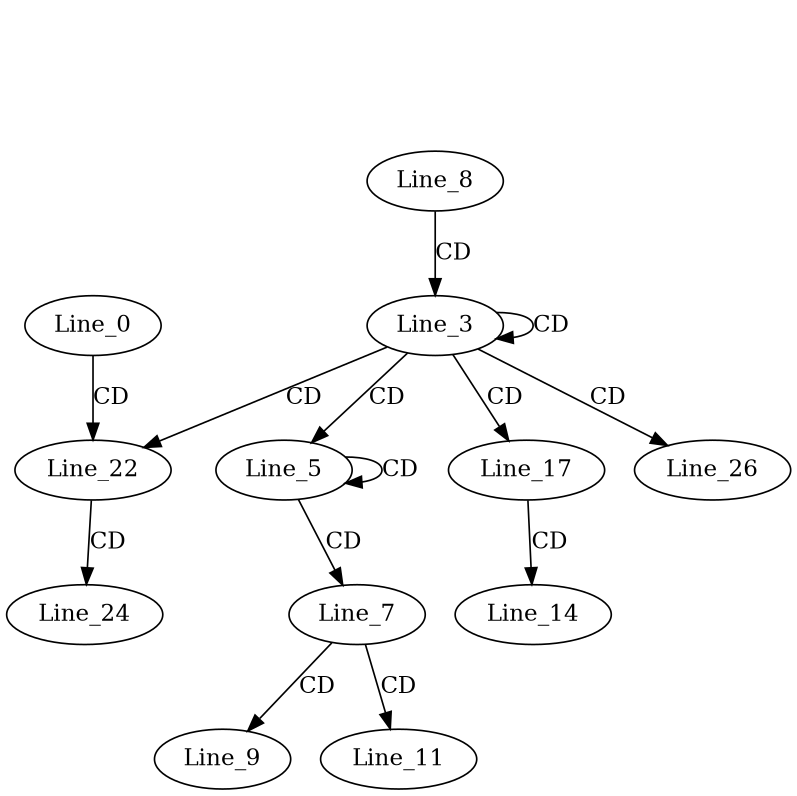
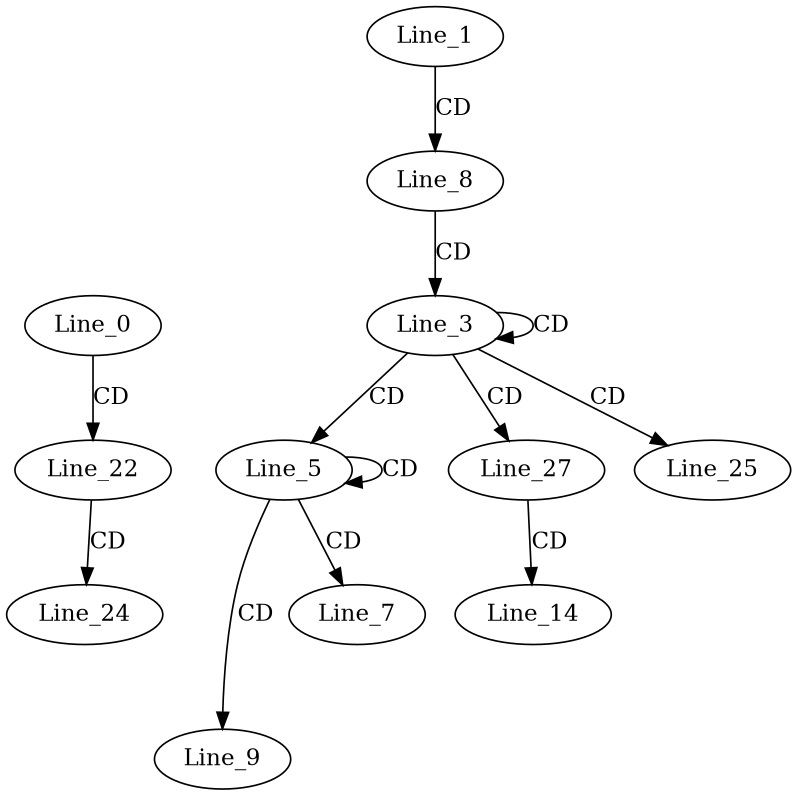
  digraph {
    Line_0
    Line_22
    n3 [label=Line_8]
+   Line_1
    Line_3
    Line_5
-   Line_17
-   Line_26
+   Line_17 [label=Line_27]
+   Line_26 [label=Line_25]
    Line_7
    n10 [label=Line_14]
    Line_24
    Line_9
-   Line_11
    Line_0 -> Line_22 [label=CD]
    Line_22 -> Line_24 [label=CD]
    n3 -> Line_3 [label=CD]
-   Line_3 -> Line_22 [label=CD]
+   Line_1 -> n3 [label=CD]
    Line_3 -> Line_3 [label=CD]
    Line_3 -> Line_5 [label=CD]
    Line_3 -> Line_17 [label=CD]
    Line_3 -> Line_26 [label=CD]
    Line_5 -> Line_5 [label=CD]
    Line_5 -> Line_7 [label=CD]
    Line_17 -> n10 [label=CD]
-   Line_7 -> Line_9 [label=CD]
-   Line_7 -> Line_11 [label=CD]
+   Line_5 -> Line_9 [label=CD]
  }
